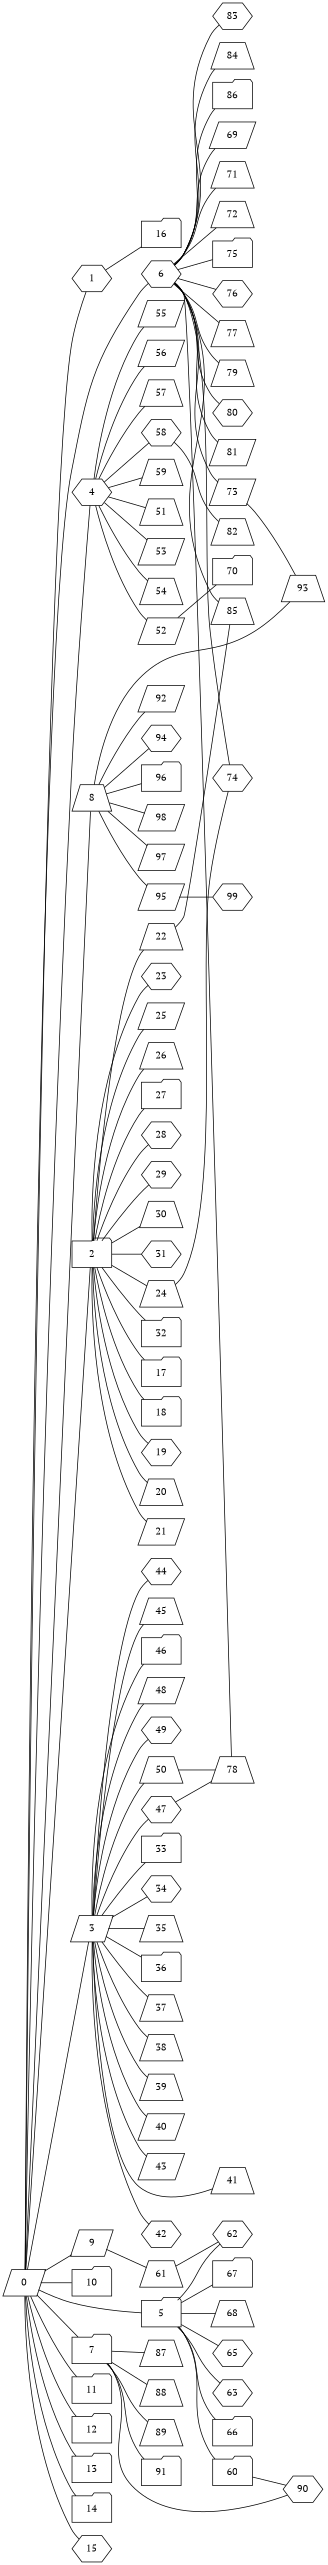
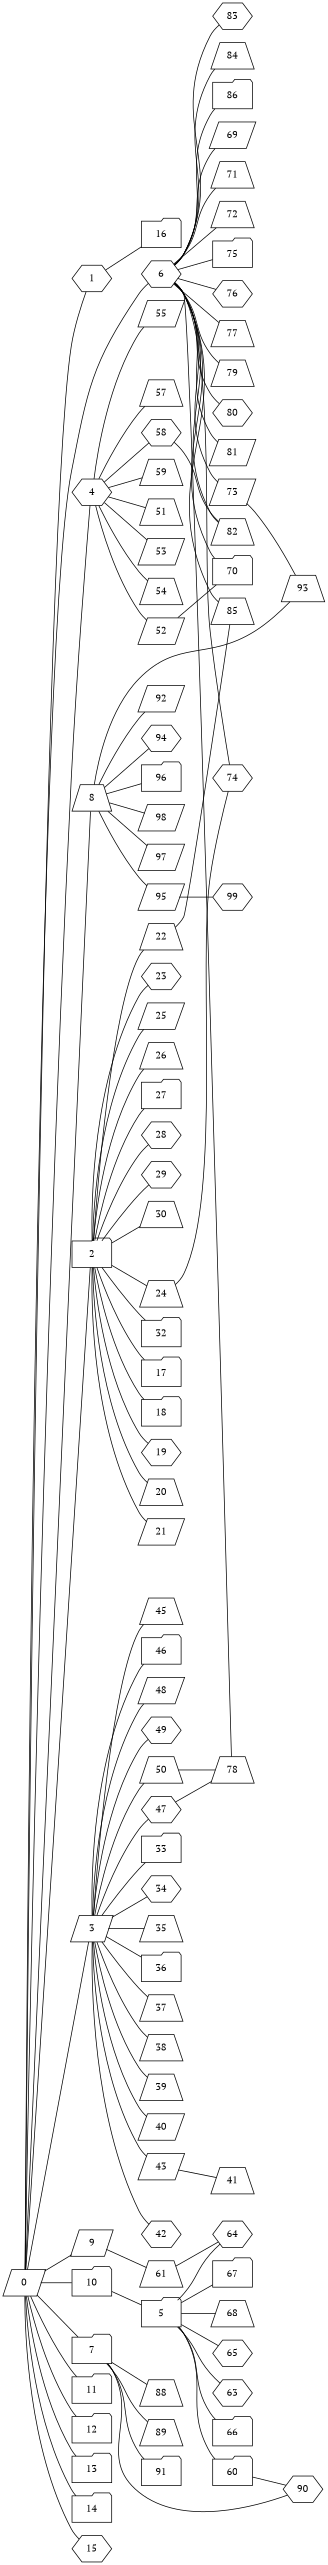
  graph {
    fontname="PT Serif"
    rankdir=LR
    node [fontname="PT Serif" shape=trapezium]
    edge [fontname="PT Serif"]
    0 [shape=parallelogram]
    1 [shape=hexagon]
    2 [shape=folder]
    3 [shape=parallelogram]
    4 [shape=hexagon]
    5 [shape=folder]
    6 [shape=hexagon]
    7 [shape=folder]
    8
    9 [shape=parallelogram]
    10 [shape=folder]
    11 [shape=folder]
    12 [shape=folder]
    13 [shape=folder]
    14 [shape=folder]
    15 [shape=hexagon]
    16 [shape=folder]
    32 [shape=folder]
    17 [shape=folder]
    18 [shape=folder]
    19 [shape=hexagon]
    20
    21 [shape=parallelogram]
    22
    23 [shape=hexagon]
    24
    25 [shape=parallelogram]
    26
    27 [shape=folder]
    28 [shape=hexagon]
    29 [shape=hexagon]
    30
-   31 [shape=hexagon]
    33 [shape=folder]
    34 [shape=hexagon]
    35
    36 [shape=folder]
    37
    38
    39
    40 [shape=parallelogram]
    41
    42 [shape=hexagon]
    43 [shape=parallelogram]
-   44 [shape=hexagon]
    45
    46 [shape=folder]
    47 [shape=hexagon]
    48 [shape=parallelogram]
    49 [shape=hexagon]
    50
    51
    52 [shape=parallelogram]
    53 [shape=parallelogram]
    54
    55 [shape=parallelogram]
-   56 [shape=parallelogram]
    57
    58 [shape=hexagon]
    59
-   64 [shape=hexagon label=62]
+   64 [shape=hexagon]
    66 [shape=folder]
    67 [shape=folder]
    68
    65 [shape=hexagon]
    60 [shape=folder]
    63 [shape=hexagon]
    69 [shape=parallelogram]
    70 [shape=folder]
    71
    72
    73 [shape=parallelogram]
    74 [shape=hexagon]
    75 [shape=folder]
    76 [shape=hexagon]
    77
    78
    79
    80 [shape=hexagon]
    81 [shape=parallelogram]
    82
    83 [shape=hexagon]
    84
    85
    86 [shape=folder]
-   87
    88
    89
    90 [shape=hexagon]
    91 [shape=folder]
    96 [shape=folder]
    98 [shape=parallelogram]
    97 [shape=parallelogram]
    92 [shape=parallelogram]
    93
    94 [shape=hexagon]
    95 [shape=parallelogram]
    61
    99 [shape=hexagon]
    0 -- 1
    0 -- 2
    0 -- 3
    0 -- 4
-   0 -- 5
+   10 -- 5
    0 -- 6
    0 -- 7
    0 -- 8
    0 -- 9
    0 -- 10
    0 -- 11
    0 -- 12
    0 -- 13
    0 -- 14
    0 -- 15
    1 -- 16
    2 -- 32
    2 -- 17
    2 -- 18
    2 -- 19
    2 -- 20
    2 -- 21
    2 -- 22
    2 -- 23
    2 -- 24
    2 -- 25
    2 -- 26
    2 -- 27
    2 -- 28
    2 -- 29
    2 -- 30
-   2 -- 31
    3 -- 33
    3 -- 34
    3 -- 35
    3 -- 36
    3 -- 37
    3 -- 38
    3 -- 39
    3 -- 40
-   3 -- 41
+   43 -- 41
    3 -- 42
    3 -- 43
-   3 -- 44
    3 -- 45
    3 -- 46
    3 -- 47
    3 -- 48
    3 -- 49
    3 -- 50
    4 -- 51
    4 -- 52
    4 -- 53
    4 -- 54
    4 -- 55
-   4 -- 56
    4 -- 57
    4 -- 58
    4 -- 59
    5 -- 64
    5 -- 66
    5 -- 67
    5 -- 68
    5 -- 65
    5 -- 60
    5 -- 63
    6 -- 69
+   6 -- 70
    6 -- 71
    6 -- 72
    6 -- 73
    6 -- 74
    6 -- 75
    6 -- 76
    6 -- 77
    6 -- 78
    6 -- 79
    6 -- 80
    6 -- 81
+   6 -- 82
    6 -- 83
    6 -- 84
    6 -- 85
    6 -- 86
-   7 -- 87
    7 -- 88
    7 -- 89
    7 -- 90
    7 -- 91
    8 -- 96
    8 -- 98
    8 -- 97
    8 -- 92
    8 -- 93
    8 -- 94
    8 -- 95
    9 -- 61
    22 -- 85
    24 -- 74
    47 -- 78
    50 -- 78
    52 -- 70
    58 -- 82
    60 -- 90
    73 -- 93
    95 -- 99
    61 -- 64
  }
